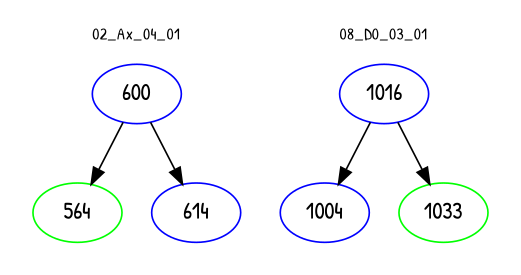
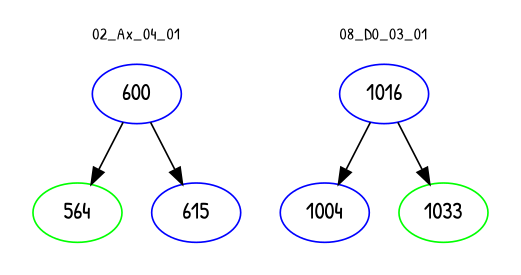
  digraph {
    fontname="Patrick Hand"
    node [color=blue fontname="Patrick Hand"]
    edge [color=black fontname="Patrick Hand"]
    n1 [label=600]
    n2 [color=green label=564]
-   n3 [label=614]
+   n3 [label=615]
    n4 [label=1016]
    n5 [label=1004]
    n6 [color=green label=1033]
    subgraph cluster_1 {
      color=white
      fontsize=10
      label="02_Ax_04_01"
      n1
      n2
      n3
    }
    subgraph cluster_2 {
      color=white
      fontsize=10
      label="08_D0_03_01"
      n4
      n5
      n6
    }
    n1 -> n2
    n1 -> n3
    n4 -> n5
    n4 -> n6
  }
